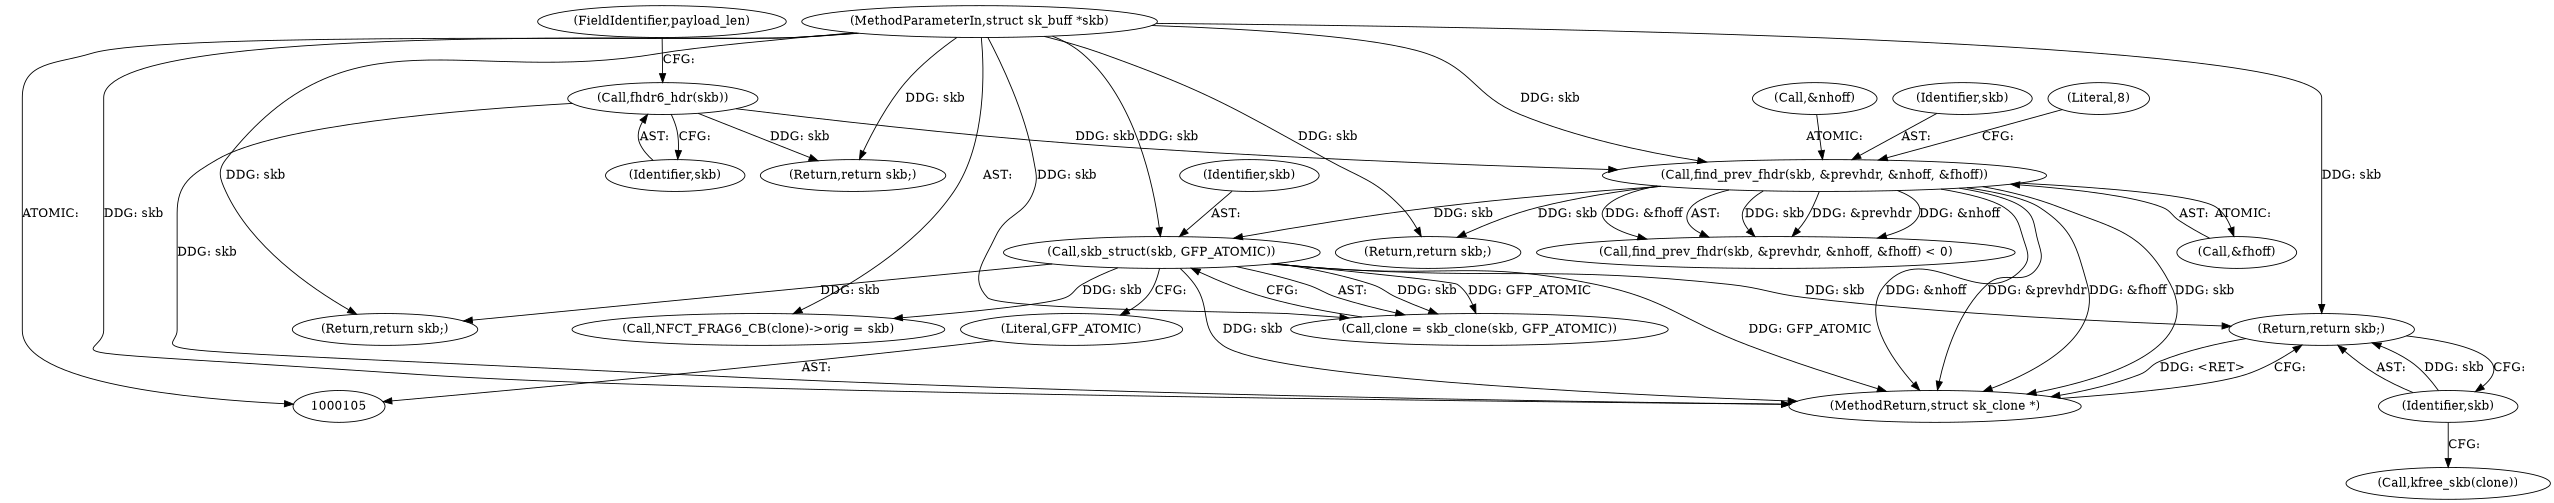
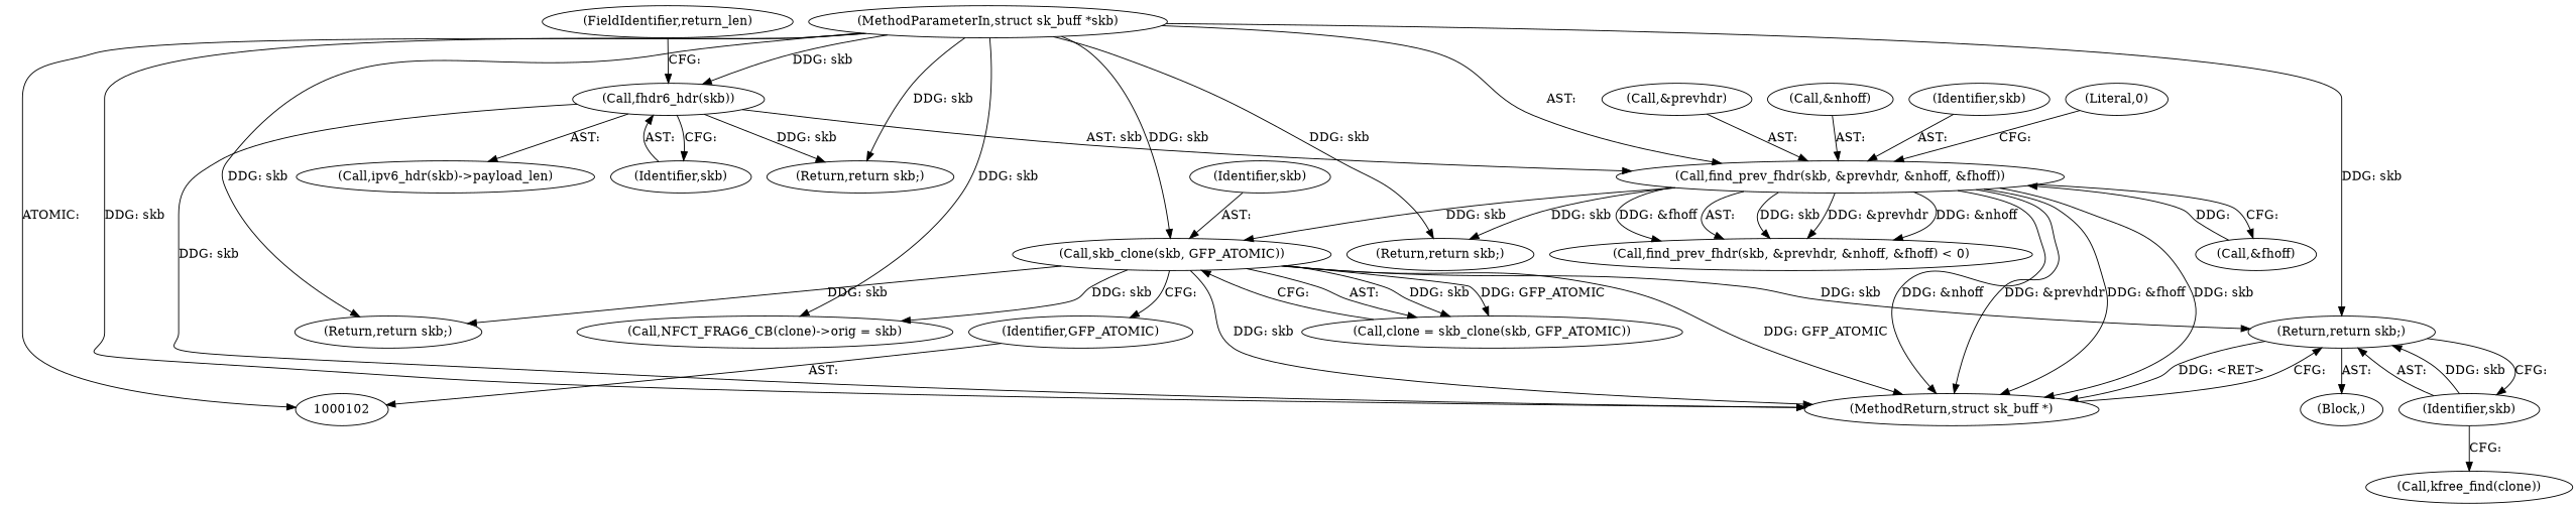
  digraph {
    n1 [label="(Return,return skb;)"]
    n2 [label="(Identifier,skb)"]
-   n4 [label="(MethodReturn,struct sk_clone *)"]
-   n5 [label="(Call,kfree_skb(clone))"]
+   n3 [label="(Block,)"]
+   n4 [label="(MethodReturn,struct sk_buff *)"]
+   n5 [label="(Call,kfree_find(clone))"]
    n6 [label="(MethodParameterIn,struct sk_buff *skb)"]
-   n7 [label="(Call,skb_struct(skb, GFP_ATOMIC))"]
+   n7 [label="(Call,skb_clone(skb, GFP_ATOMIC))"]
    n8 [label="(Call,find_prev_fhdr(skb, &prevhdr, &nhoff, &fhoff))"]
    n9 [label="(Call,fhdr6_hdr(skb))"]
    n10 [label="(Return,return skb;)"]
    n11 [label="(Return,return skb;)"]
    n12 [label="(Return,return skb;)"]
    n13 [label="(Call,NFCT_FRAG6_CB(clone)->orig = skb)"]
-   1000102 [label=1000105]
+   1000102
    n15 [label="(Call,clone = skb_clone(skb, GFP_ATOMIC))"]
-   n16 [label="(Literal,GFP_ATOMIC)"]
+   n16 [label="(Identifier,GFP_ATOMIC)"]
    n17 [label="(Call,&fhoff)"]
    n18 [label="(Call,find_prev_fhdr(skb, &prevhdr, &nhoff, &fhoff) < 0)"]
+   n19 [label="(Call,ipv6_hdr(skb)->payload_len)"]
    n20 [label="(Identifier,skb)"]
-   n22 [label="(FieldIdentifier,payload_len)"]
+   n21 [label="(Call,&prevhdr)"]
+   n22 [label="(FieldIdentifier,return_len)"]
    n23 [label="(Identifier,skb)"]
    n24 [label="(Call,&nhoff)"]
    n25 [label="(Identifier,skb)"]
-   n26 [label="(Literal,8)"]
+   n26 [label="(Literal,0)"]
    n1 -> n2 [label="CFG: "]
+   n1 -> n3 [label="AST: "]
    n1 -> n4 [label="DDG: <RET>"]
    n2 -> n1 [label="AST: "]
    n2 -> n1 [label="DDG: skb"]
    n2 -> n5 [label="CFG: "]
    n4 -> n1 [label="CFG: "]
    n6 -> n1 [label="DDG: skb"]
    n6 -> n4 [label="DDG: skb"]
    n6 -> n7 [label="DDG: skb"]
-   n6 -> n8 [label="DDG: skb"]
-   n6 -> n15 [label="DDG: skb"]
+   n6 -> n8 [label="AST: "]
+   n6 -> n9 [label="DDG: skb"]
    n6 -> n10 [label="DDG: skb"]
    n6 -> n11 [label="DDG: skb"]
    n6 -> n12 [label="DDG: skb"]
-   n6 -> n13 [label="AST: "]
+   n6 -> n13 [label="DDG: skb"]
    n6 -> 1000102 [label="ATOMIC: "]
    n7 -> n1 [label="DDG: skb"]
    n7 -> n4 [label="DDG: skb"]
    n7 -> n4 [label="DDG: GFP_ATOMIC"]
    n7 -> n10 [label="DDG: skb"]
    n7 -> n13 [label="DDG: skb"]
    n7 -> n15 [label="AST: "]
    n7 -> n15 [label="DDG: skb"]
    n7 -> n15 [label="DDG: GFP_ATOMIC"]
    n7 -> n16 [label="CFG: "]
    n8 -> n4 [label="DDG: &nhoff"]
    n8 -> n4 [label="DDG: &prevhdr"]
    n8 -> n4 [label="DDG: &fhoff"]
    n8 -> n4 [label="DDG: skb"]
    n8 -> n7 [label="DDG: skb"]
    n8 -> n11 [label="DDG: skb"]
-   n8 -> n17 [label="ATOMIC: "]
+   n8 -> n17 [label="CFG: "]
    n8 -> n18 [label="AST: "]
    n8 -> n18 [label="DDG: skb"]
    n8 -> n18 [label="DDG: &prevhdr"]
    n8 -> n18 [label="DDG: &nhoff"]
    n8 -> n18 [label="DDG: &fhoff"]
    n9 -> n4 [label="DDG: skb"]
-   n9 -> n8 [label="DDG: skb"]
+   n9 -> n8 [label="AST: skb"]
    n9 -> n12 [label="DDG: skb"]
+   n9 -> n19 [label="AST: "]
    n9 -> n20 [label="CFG: "]
    n15 -> n7 [label="CFG: "]
    n16 -> 1000102 [label="AST: "]
-   n17 -> n8 [label="AST: "]
+   n17 -> n8 [label="DDG: "]
    n20 -> n9 [label="AST: "]
+   n21 -> n8 [label="AST: "]
    n22 -> n9 [label="CFG: "]
    n23 -> n7 [label="AST: "]
-   n24 -> n8 [label="ATOMIC: "]
+   n24 -> n8 [label="AST: "]
    n25 -> n8 [label="AST: "]
    n26 -> n8 [label="CFG: "]
  }
